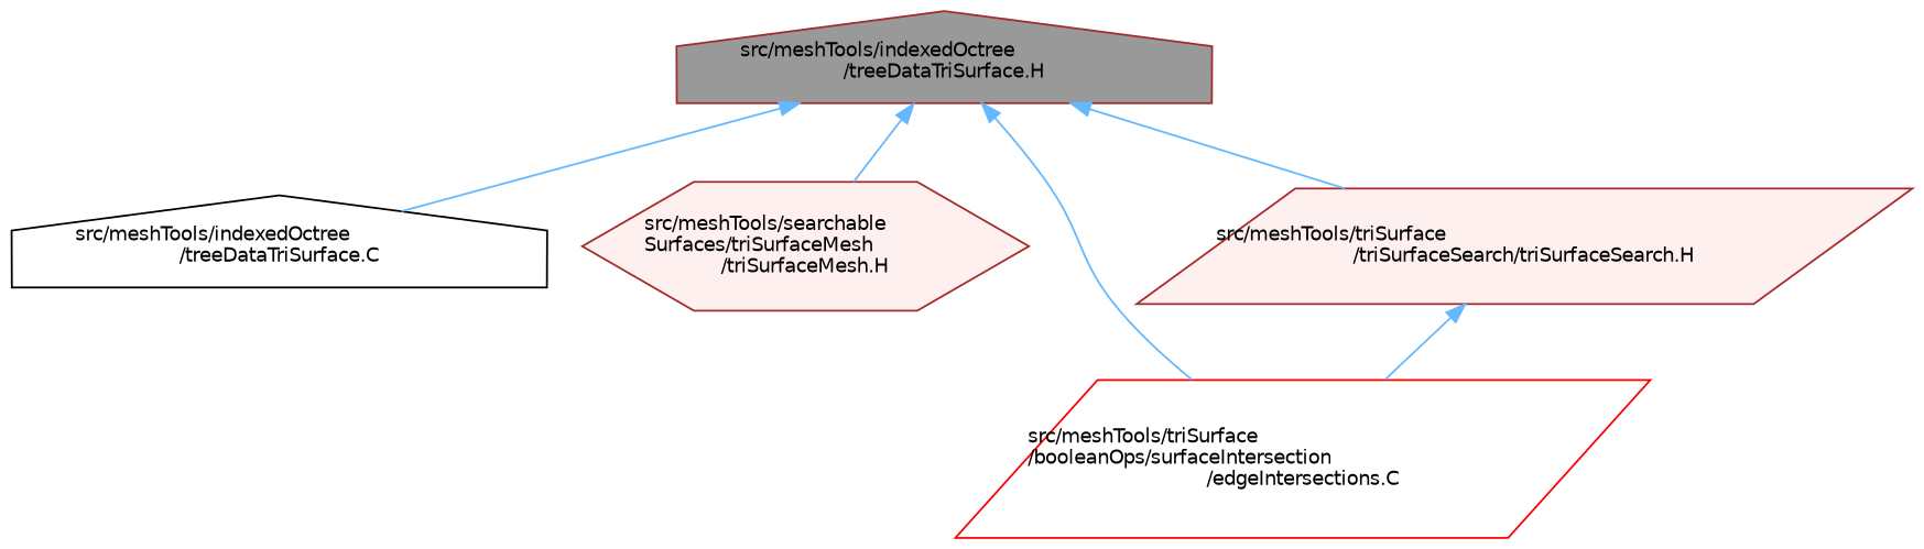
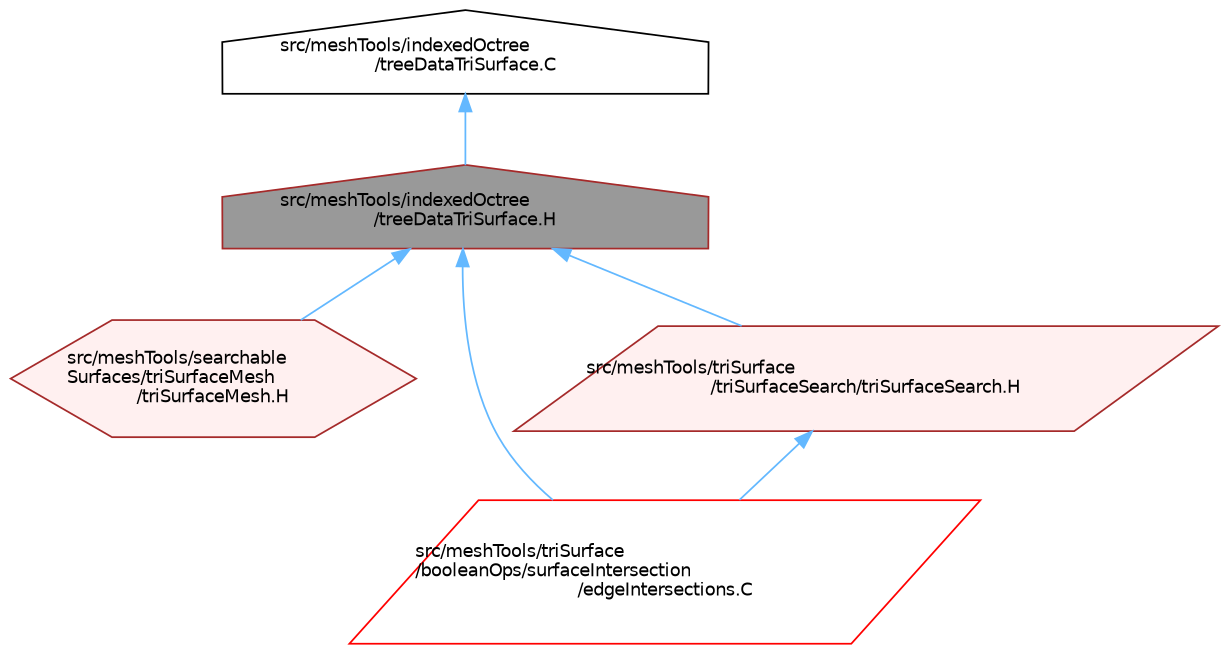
  digraph {
    node [color=brown fillcolor=white fontname=Helvetica fontsize=10 shape=house style=filled]
    edge [color=steelblue1 dir=back fontname=Helvetica fontsize=10 labelfontname=Helvetica labelfontsize=10 style=solid]
    n1 [fillcolor=grey60 fontcolor=black height=0.2 label="src/meshTools/indexedOctree\l/treeDataTriSurface.H" width=0.4]
    n2 [color=black height=0.2 label="src/meshTools/indexedOctree\l/treeDataTriSurface.C" width=0.4]
    n3 [fillcolor="#FFF0F0" height=0.2 label="src/meshTools/searchable\lSurfaces/triSurfaceMesh\l/triSurfaceMesh.H" shape=hexagon width=0.4]
    n4 [color=red height=0.2 label="src/meshTools/triSurface\l/booleanOps/surfaceIntersection\l/edgeIntersections.C" shape=parallelogram width=0.4]
    n5 [fillcolor="#FFF0F0" height=0.2 label="src/meshTools/triSurface\l/triSurfaceSearch/triSurfaceSearch.H" shape=parallelogram width=0.4]
-   n1 -> n2
+   n2 -> n1
    n1 -> n3
    n1 -> n4
    n1 -> n5
    n5 -> n4
  }
